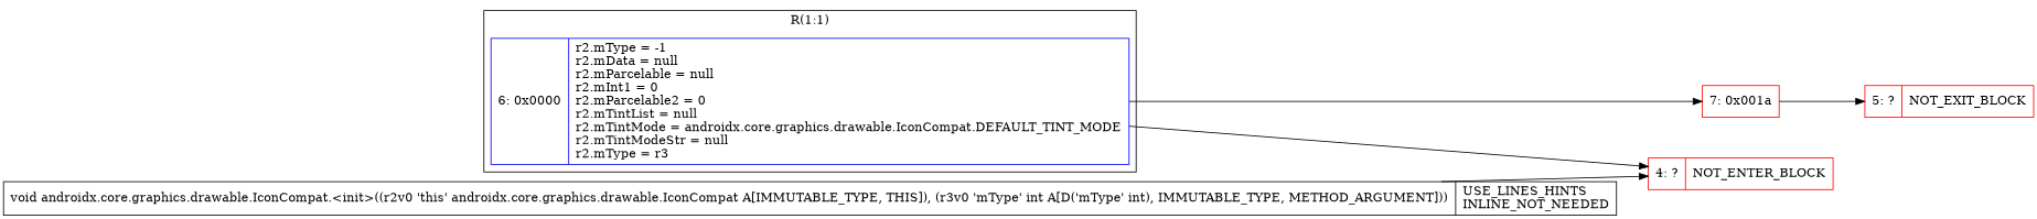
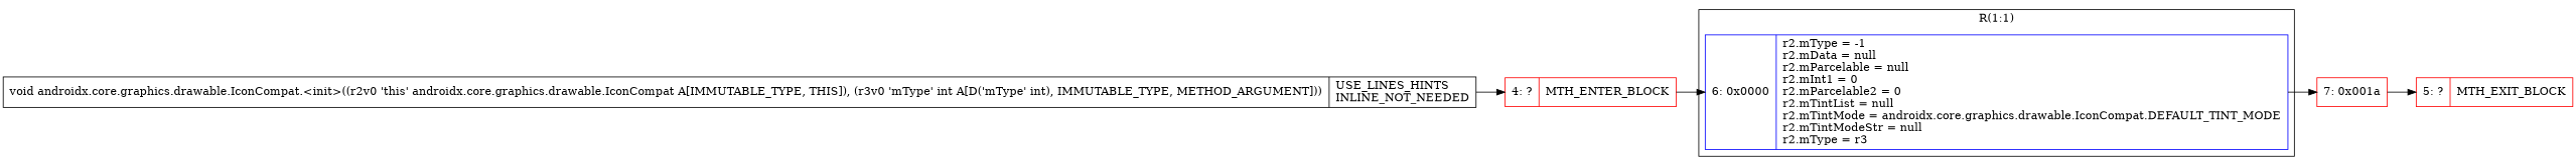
  digraph {
    rankdir=LR
    node [color=red shape=record]
    n1 [color=blue label="{6\:\ 0x0000|r2.mType = \-1\lr2.mData = null\lr2.mParcelable = null\lr2.mInt1 = 0\lr2.mParcelable2 = 0\lr2.mTintList = null\lr2.mTintMode = androidx.core.graphics.drawable.IconCompat.DEFAULT_TINT_MODE\lr2.mTintModeStr = null\lr2.mType = r3\l}"]
    n2 [label="{7\:\ 0x001a}"]
-   n3 [label="{5\:\ ?|NOT_EXIT_BLOCK\l}"]
-   n4 [label="{4\:\ ?|NOT_ENTER_BLOCK\l}"]
+   n3 [label="{5\:\ ?|MTH_EXIT_BLOCK\l}"]
+   n4 [label="{4\:\ ?|MTH_ENTER_BLOCK\l}"]
    n5 [label="{void androidx.core.graphics.drawable.IconCompat.\<init\>((r2v0 'this' androidx.core.graphics.drawable.IconCompat A[IMMUTABLE_TYPE, THIS]), (r3v0 'mType' int A[D('mType' int), IMMUTABLE_TYPE, METHOD_ARGUMENT]))  | USE_LINES_HINTS\lINLINE_NOT_NEEDED\l}" color=""]
    subgraph cluster_1 {
      label="R(1:1)"
      n1
    }
    n1 -> n2
    n2 -> n3
-   n1 -> n4
+   n4 -> n1
    n5 -> n4
  }
